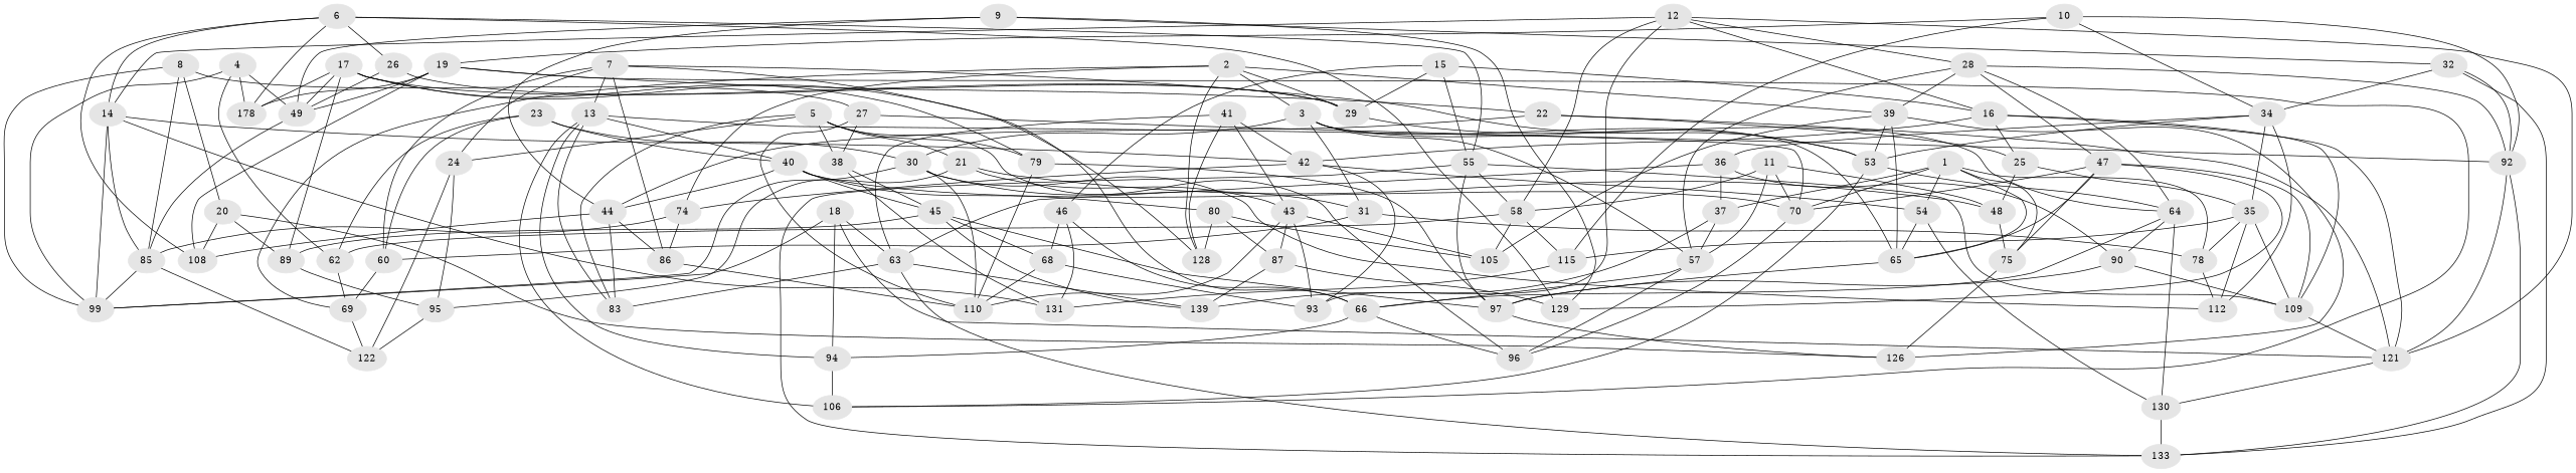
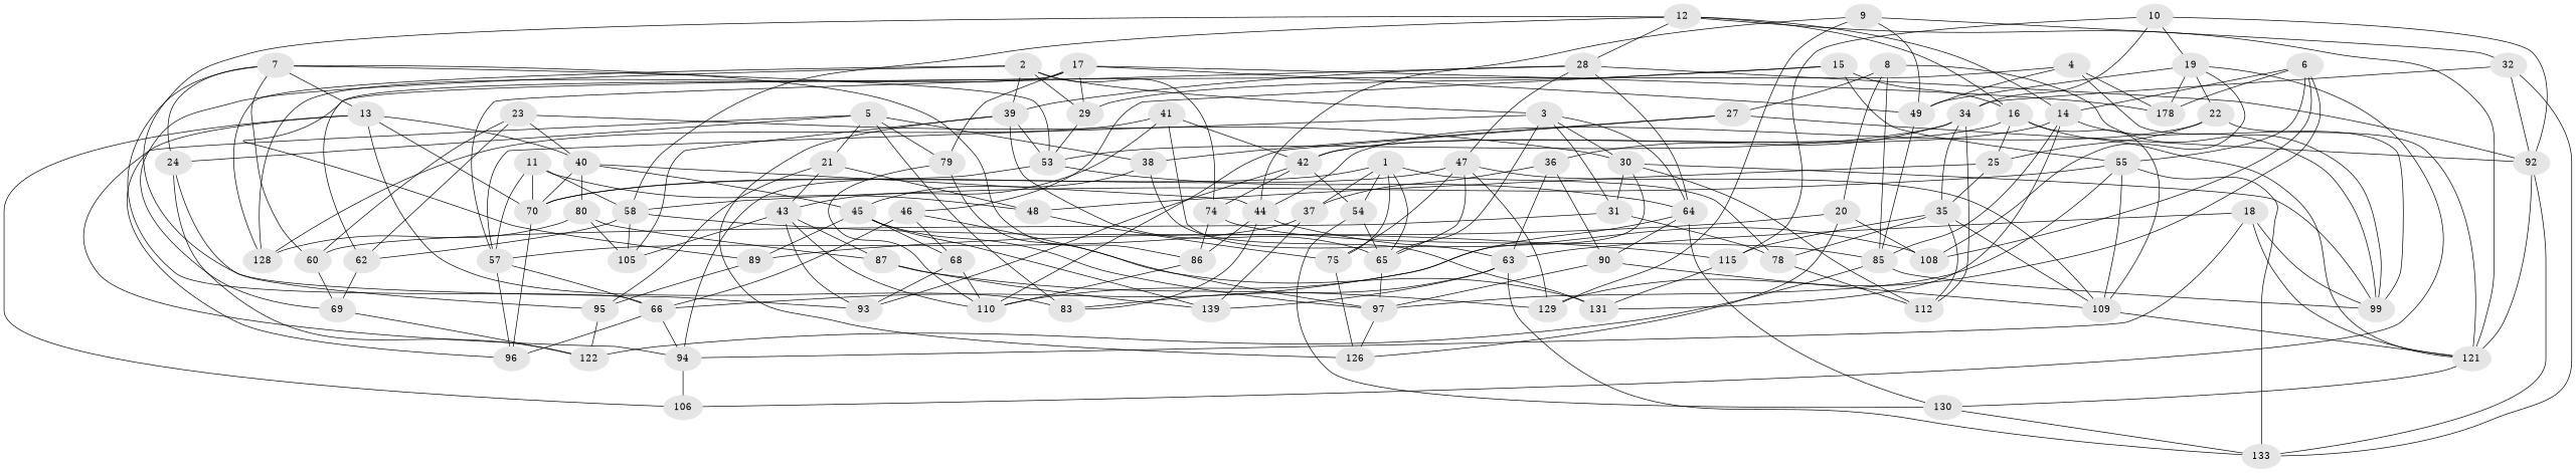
  graph {
    node [color=gray90 style=filled]
    1 [super="+33"]
    37
    54
    65 [super="+73"]
    70 [super="+72"]
    75
    78
    57 [super="+114"]
    139
    130
    97 [super="+134"]
    96
    126
    112
    2 [super="+118"]
    3 [super="+71"]
    29 [super="+88"]
    39 [super="+119"]
    69
    74
    128
    30 [super="+52"]
    31
    64 [super="+117"]
    53 [super="+116"]
    105
    122
    86
    85 [super="+103"]
    99 [super="+113"]
    110 [super="+132"]
    60
    66 [super="+137"]
    90
    49 [super="+104"]
    4
    62
    n38 [label=178]
    5 [super="+61"]
    21
    24
    38
    79
    83
    48
    43 [super="+67"]
    95
    131
    45 [super="+51"]
    6 [super="+76"]
    14 [super="+107"]
-   26
    55 [super="+77"]
    108
    129
    42 [super="+91"]
    58 [super="+98"]
    109 [super="+125"]
    133 [super="+135"]
    7 [super="+81"]
    13 [super="+123"]
    40 [super="+111"]
    94
    106
    8
    20
    27
    89
    92 [super="+102"]
    9
    32
    44 [super="+56"]
    34 [super="+124"]
    19 [super="+50"]
    22
    10
    115
    35 [super="+101"]
    36
    121 [super="+136"]
    11
    12 [super="+100"]
    16 [super="+120"]
    28 [super="+84"]
    93
    25
    47 [super="+127"]
    80
    15
    46
    68
    17 [super="+59"]
    63 [super="+82"]
    18
    87
    23
    41
    1 -- 37
    1 -- 54
    1 -- 65
    1 -- 70
    1 -- 75
    1 -- 78
    37 -- 57
    37 -- 139
    54 -- 65
    54 -- 130
    65 -- 97
    70 -- 96
    75 -- 126
    78 -- 112
    57 -- 96
    57 -- 66
    130 -- 133
    97 -- 126
    2 -- 3
    2 -- 29
    2 -- 39
    2 -- 69
    2 -- 74
    2 -- 128
    3 -- 65
    3 -- 57
    3 -- 30
    3 -- 31
    3 -- 64
    29 -- 53
    39 -- 65
    39 -- 126
    39 -- 53
    39 -- 105
    69 -- 122
    74 -- 86
    74 -- 85
    30 -- 112
    30 -- 31
    30 -- 99
    30 -- 110
    31 -- 78
    31 -- 60
    64 -- 130
    64 -- 66
    64 -- 90
    53 -- 64
-   53 -- 106
+   53 -- 94
    86 -- 110
    85 -- 122
    85 -- 99
    60 -- 69
    66 -- 96
    66 -- 94
    90 -- 97
    90 -- 109
    49 -- 85
    4 -- 99
    4 -- 49
    4 -- 62
    4 -- n38
    62 -- 69
    5 -- 96
    5 -- 21
    5 -- 24
    5 -- 38
    5 -- 79
    5 -- 83
    21 -- 48
    21 -- 43
    21 -- 95
    24 -- 122
    24 -- 95
    38 -- 131
    38 -- 45
    79 -- 97
    79 -- 110
    48 -- 75
    43 -- 105
    43 -- 110
    43 -- 93
    43 -- 87
    95 -- 122
    45 -- 139
    45 -- 97
    45 -- 89
    45 -- 68
    6 -- n38
    6 -- 14
-   6 -- 26
    6 -- 55
    6 -- 108
    6 -- 129
    14 -- 85
    14 -- 99
    14 -- 131
    14 -- 42
-   26 -- 29 [weight=2]
-   26 -- 49
    55 -- 97
    55 -- 58
    55 -- 109
    55 -- 133
    42 -- 54
    42 -- 74
    42 -- 93
    58 -- 105
    58 -- 62
    58 -- 115
    109 -- 121
    7 -- 53
    7 -- 86
    7 -- 60
    7 -- 66
    7 -- 24
    7 -- 13
    13 -- 70
    13 -- 83
    13 -- 40
    13 -- 94
    13 -- 106
    40 -- 70
    40 -- 45
    40 -- 44
    40 -- 80
    94 -- 106
    8 -- 85
    8 -- 99
    8 -- 20
    8 -- 27
    20 -- 126
    20 -- 108
    20 -- 89
    27 -- 110
    27 -- 38
    27 -- 92
    89 -- 95
    92 -- 133
    92 -- 121
    9 -- 49
    9 -- 129
    9 -- 32
    9 -- 44
    32 -- 133
    32 -- 92
    32 -- 34
    44 -- 86
    44 -- 83
    44 -- 108
    34 -- 112
    34 -- 53
    34 -- 35
    34 -- 36
    19 -- 49
    19 -- n38
    19 -- 108
    19 -- 106
    19 -- 22
    22 -- 44
    22 -- 121
    22 -- 25
    10 -- 92
    10 -- 34
    10 -- 19
    10 -- 115
    115 -- 131
    35 -- 78
    35 -- 112
    35 -- 109
    35 -- 115
    36 -- 37
    36 -- 90
    36 -- 63
    121 -- 130
    11 -- 70
    11 -- 57
    11 -- 48
    11 -- 58
    12 -- 14
    12 -- 58
    12 -- 121
    12 -- 16
    12 -- 28
    12 -- 93
    16 -- 42
    16 -- 109
    16 -- 121
    16 -- 25
    28 -- 57
    28 -- 39
    28 -- 64
    28 -- 92
    28 -- 47
    25 -- 48
    25 -- 35
    47 -- 65
    47 -- 70
    47 -- 75
    47 -- 129
    47 -- 109
    80 -- 128
    80 -- 105
    80 -- 87
    15 -- 29
    15 -- 55
    15 -- 16
    15 -- 46
    46 -- 66
    46 -- 131
    46 -- 68
    68 -- 110
    68 -- 93
    17 -- 29
    17 -- 128
    17 -- 49
    17 -- n38
    17 -- 79
    17 -- 89
    63 -- 139
    63 -- 83
    63 -- 133
    18 -- 99
    18 -- 94
    18 -- 121
    18 -- 63
    87 -- 139
    87 -- 129
    23 -- 30
    23 -- 60
    23 -- 62
    23 -- 40
    41 -- 128
    41 -- 43
    41 -- 42
    41 -- 63
  }
